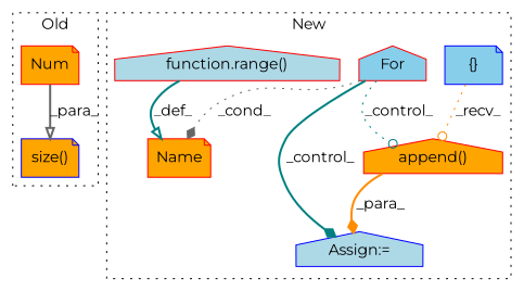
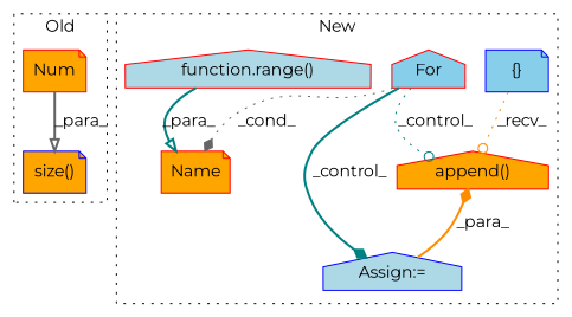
  digraph {
    fontname=Montserrat
    node [a=75 color=red fillcolor=orange fontname=Montserrat l=3 shape=note style=filled]
    edge [arrowhead=diamond color=teal fontname=Montserrat style=bold]
    n1 [color=blue l="15,1" label="size()" s="877,893"]
    n2 [a=76 l=1 label=Num s=892]
    n3 [l="19,1" label="append()" s="1240,1270" shape=house]
    n4 [a=107 fillcolor=skyblue l="4,14" label=For s="1010,1050" shape=house]
    n5 [a=87 label=Name s=1014]
    n6 [a=59 color=blue fillcolor=skyblue l="2,1" label="{}" s="942,942"]
    n7 [fillcolor=lightblue l="6,1" label="function.range()" s="1021,1049" shape=house]
    n8 [a=68 color=blue fillcolor=lightblue label="Assign:=" s=1075 shape=house]
    subgraph cluster_1 {
      label=Old
      style=dotted
      n1
      n2
    }
    subgraph cluster_2 {
      label=New
      style=dotted
      n3
      n4
      n5
      n6
      n7
      n8
    }
    n2 -> n1 [arrowhead=onormal color=gray40 label=_para_]
    n4 -> n3 [arrowhead=odot label=_control_ style=dotted]
    n4 -> n5 [color=gray40 label=_cond_ style=dotted]
    n4 -> n8 [label=_control_]
    n6 -> n3 [arrowhead=odot color=darkorange label=_recv_ style=dotted]
-   n7 -> n5 [arrowhead=onormal label=_def_]
-   n3 -> n8 [color=darkorange label=_para_]
+   n7 -> n5 [arrowhead=onormal label=_para_]
+   n8 -> n3 [color=darkorange label=_para_]
  }
